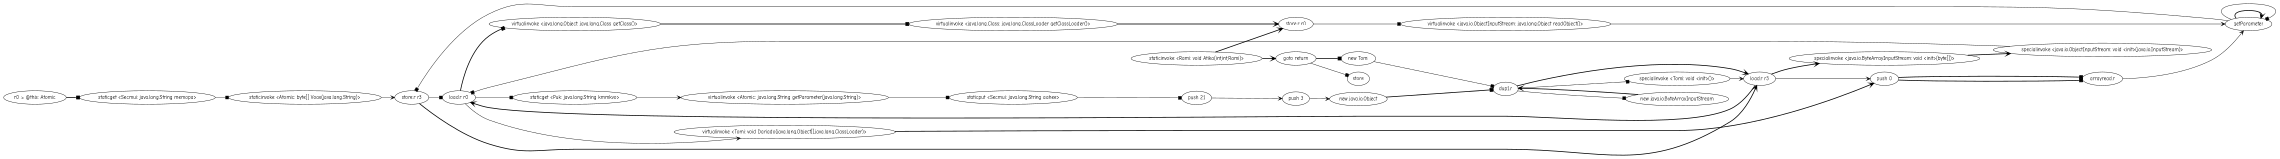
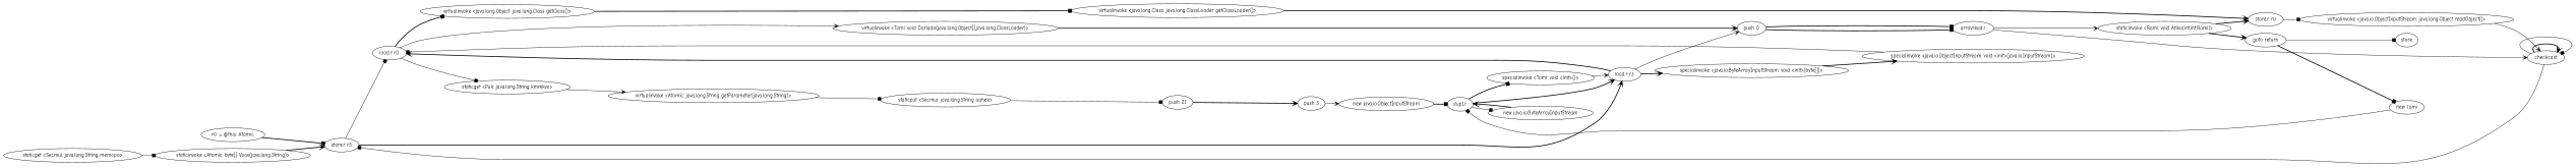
  digraph {
    fontname="Comic Neue"
    rankdir=LR
    node [fontname="Comic Neue"]
    edge [arrowhead=vee fontname="Comic Neue" style=solid]
    "r0 := @this: Atomic"
    "staticget <Secmui: java.lang.String memopa>"
    "staticinvoke <Atomic: byte[] Voox(java.lang.String)>"
    "store.r r3"
    "load.r r0"
    "load.r r3"
    "staticget <Puk: java.lang.String kmmkvo>"
    "virtualinvoke <java.lang.Object: java.lang.Class getClass()>"
    "virtualinvoke <Tomi: void Dariado(java.lang.Object[],java.lang.ClassLoader)>"
    "specialinvoke <java.io.ByteArrayInputStream: void <init>(byte[])>"
    "push 0"
    "virtualinvoke <Atomic: java.lang.String getParameter(java.lang.String)>"
    "virtualinvoke <java.lang.Class: java.lang.ClassLoader getClassLoader()>"
    "staticput <Secmui: java.lang.String aahee>"
    "push 21"
    "push 3"
-   "new java.io.ObjectInputStream" [label="new java.io.Object"]
+   "new java.io.ObjectInputStream"
    "dup1.r"
    "new java.io.ByteArrayInputStream"
    "specialinvoke <Tomi: void <init>()>"
    "specialinvoke <java.io.ObjectInputStream: void <init>(java.io.InputStream)>"
    "arrayread.r"
    "store.r r0"
    "virtualinvoke <java.io.ObjectInputStream: java.lang.Object readObject()>"
-   checkcast [label=getParameter]
+   checkcast
    "new Tomi"
    "staticinvoke <Rami: void Atika(int,int,Rami)>"
    "goto return"
    n29 [label=store]
-   "r0 := @this: Atomic" -> "staticget <Secmui: java.lang.String memopa>" [arrowhead=box style=bold]
+   "r0 := @this: Atomic" -> "store.r r3" [arrowhead=box style=bold]
    "staticget <Secmui: java.lang.String memopa>" -> "staticinvoke <Atomic: byte[] Voox(java.lang.String)>" [arrowhead=box]
-   "staticinvoke <Atomic: byte[] Voox(java.lang.String)>" -> "store.r r3"
+   "staticinvoke <Atomic: byte[] Voox(java.lang.String)>" -> "store.r r3" [style=bold]
    "store.r r3" -> "load.r r0" [arrowhead=box]
    "store.r r3" -> "load.r r3" [style=bold]
    "load.r r0" -> "staticget <Puk: java.lang.String kmmkvo>" [arrowhead=box]
    "load.r r0" -> "virtualinvoke <java.lang.Object: java.lang.Class getClass()>" [arrowhead=box style=bold]
    "load.r r0" -> "virtualinvoke <Tomi: void Dariado(java.lang.Object[],java.lang.ClassLoader)>"
    "load.r r3" -> "load.r r0" [style=bold]
    "load.r r3" -> "specialinvoke <java.io.ByteArrayInputStream: void <init>(byte[])>" [style=bold]
    "load.r r3" -> "push 0"
    "staticget <Puk: java.lang.String kmmkvo>" -> "virtualinvoke <Atomic: java.lang.String getParameter(java.lang.String)>"
    "virtualinvoke <java.lang.Object: java.lang.Class getClass()>" -> "virtualinvoke <java.lang.Class: java.lang.ClassLoader getClassLoader()>" [arrowhead=box style=bold]
    "virtualinvoke <Tomi: void Dariado(java.lang.Object[],java.lang.ClassLoader)>" -> "push 0" [style=bold]
    "specialinvoke <java.io.ByteArrayInputStream: void <init>(byte[])>" -> "specialinvoke <java.io.ObjectInputStream: void <init>(java.io.InputStream)>" [style=bold]
    "push 0" -> "arrayread.r" [arrowhead=box style=bold]
    "push 0" -> "arrayread.r" [arrowhead=box style=bold]
    "virtualinvoke <Atomic: java.lang.String getParameter(java.lang.String)>" -> "staticput <Secmui: java.lang.String aahee>" [arrowhead=box]
    "virtualinvoke <java.lang.Class: java.lang.ClassLoader getClassLoader()>" -> "store.r r0" [style=bold]
    "staticput <Secmui: java.lang.String aahee>" -> "push 21" [arrowhead=box]
-   "push 21" -> "push 3"
+   "push 21" -> "push 3" [style=bold]
    "push 3" -> "new java.io.ObjectInputStream"
    "new java.io.ObjectInputStream" -> "dup1.r" [arrowhead=box style=bold]
    "dup1.r" -> "load.r r3" [style=bold]
    "dup1.r" -> "new java.io.ByteArrayInputStream" [arrowhead=box]
-   "dup1.r" -> "specialinvoke <Tomi: void <init>()>" [arrowhead=box]
+   "dup1.r" -> "specialinvoke <Tomi: void <init>()>" [arrowhead=box style=bold]
    "new java.io.ByteArrayInputStream" -> "dup1.r" [style=bold]
    "specialinvoke <Tomi: void <init>()>" -> "load.r r3"
    "specialinvoke <java.io.ObjectInputStream: void <init>(java.io.InputStream)>" -> "load.r r0" [arrowhead=box]
    "arrayread.r" -> checkcast
+   "arrayread.r" -> "staticinvoke <Rami: void Atika(int,int,Rami)>"
    "store.r r0" -> "virtualinvoke <java.io.ObjectInputStream: java.lang.Object readObject()>" [arrowhead=box]
    "virtualinvoke <java.io.ObjectInputStream: java.lang.Object readObject()>" -> checkcast
    checkcast -> "store.r r3" [arrowhead=box]
    checkcast -> checkcast [style=bold]
    checkcast -> checkcast [arrowhead=box]
    "new Tomi" -> "dup1.r" [arrowhead=box]
    "staticinvoke <Rami: void Atika(int,int,Rami)>" -> "store.r r0" [style=bold]
    "staticinvoke <Rami: void Atika(int,int,Rami)>" -> "goto return" [style=bold]
    "goto return" -> "new Tomi" [arrowhead=box style=bold]
    "goto return" -> n29 [arrowhead=box]
  }
